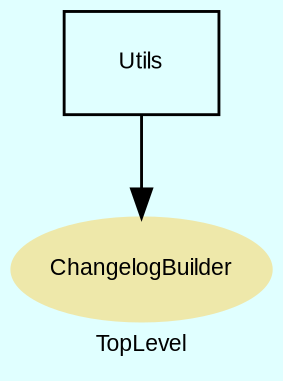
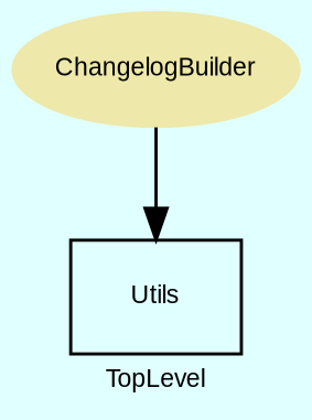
  digraph {
    bgcolor=lightcyan1
    compound=true
    fontname=Arial
    fontsize=8
    label=TopLevel
    node [fontname=Arial fontsize=8]
    n1 [color=palegoldenrod fontcolor=black label=ChangelogBuilder shape=ellipse style=filled]
    n2 [color=black label=Utils shape=box]
-   n2 -> n1
+   n1 -> n2
  }
